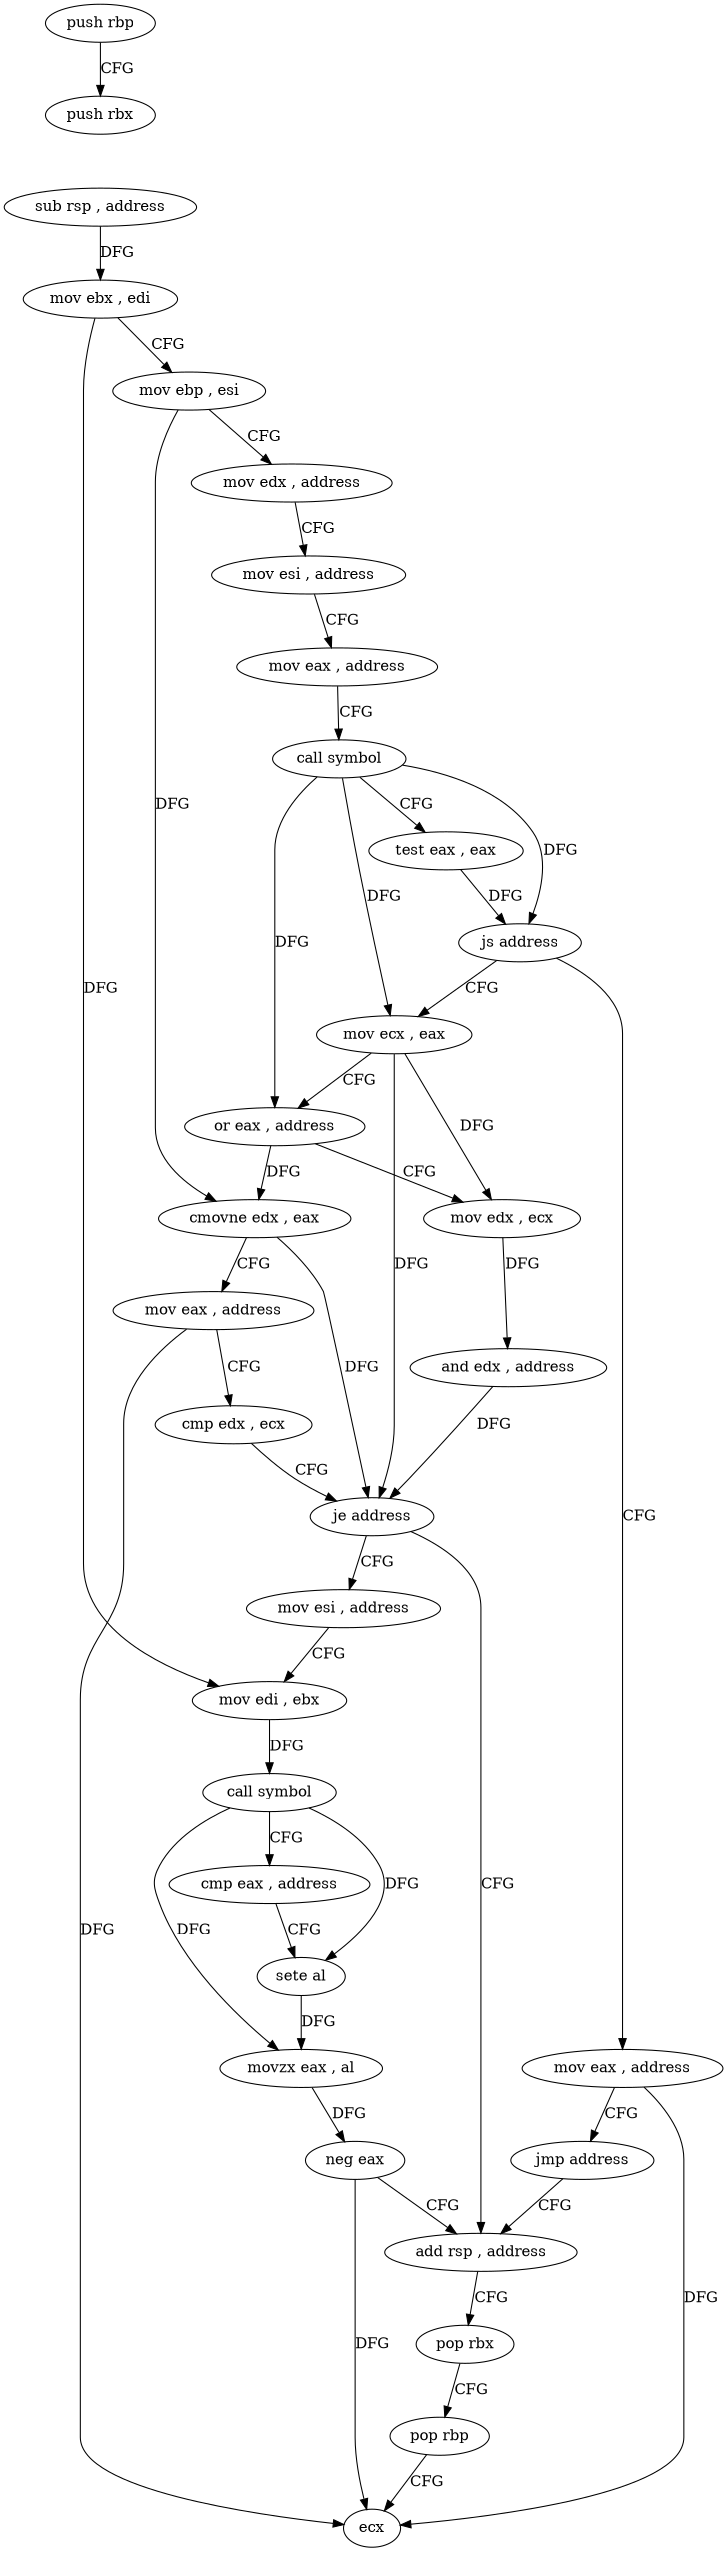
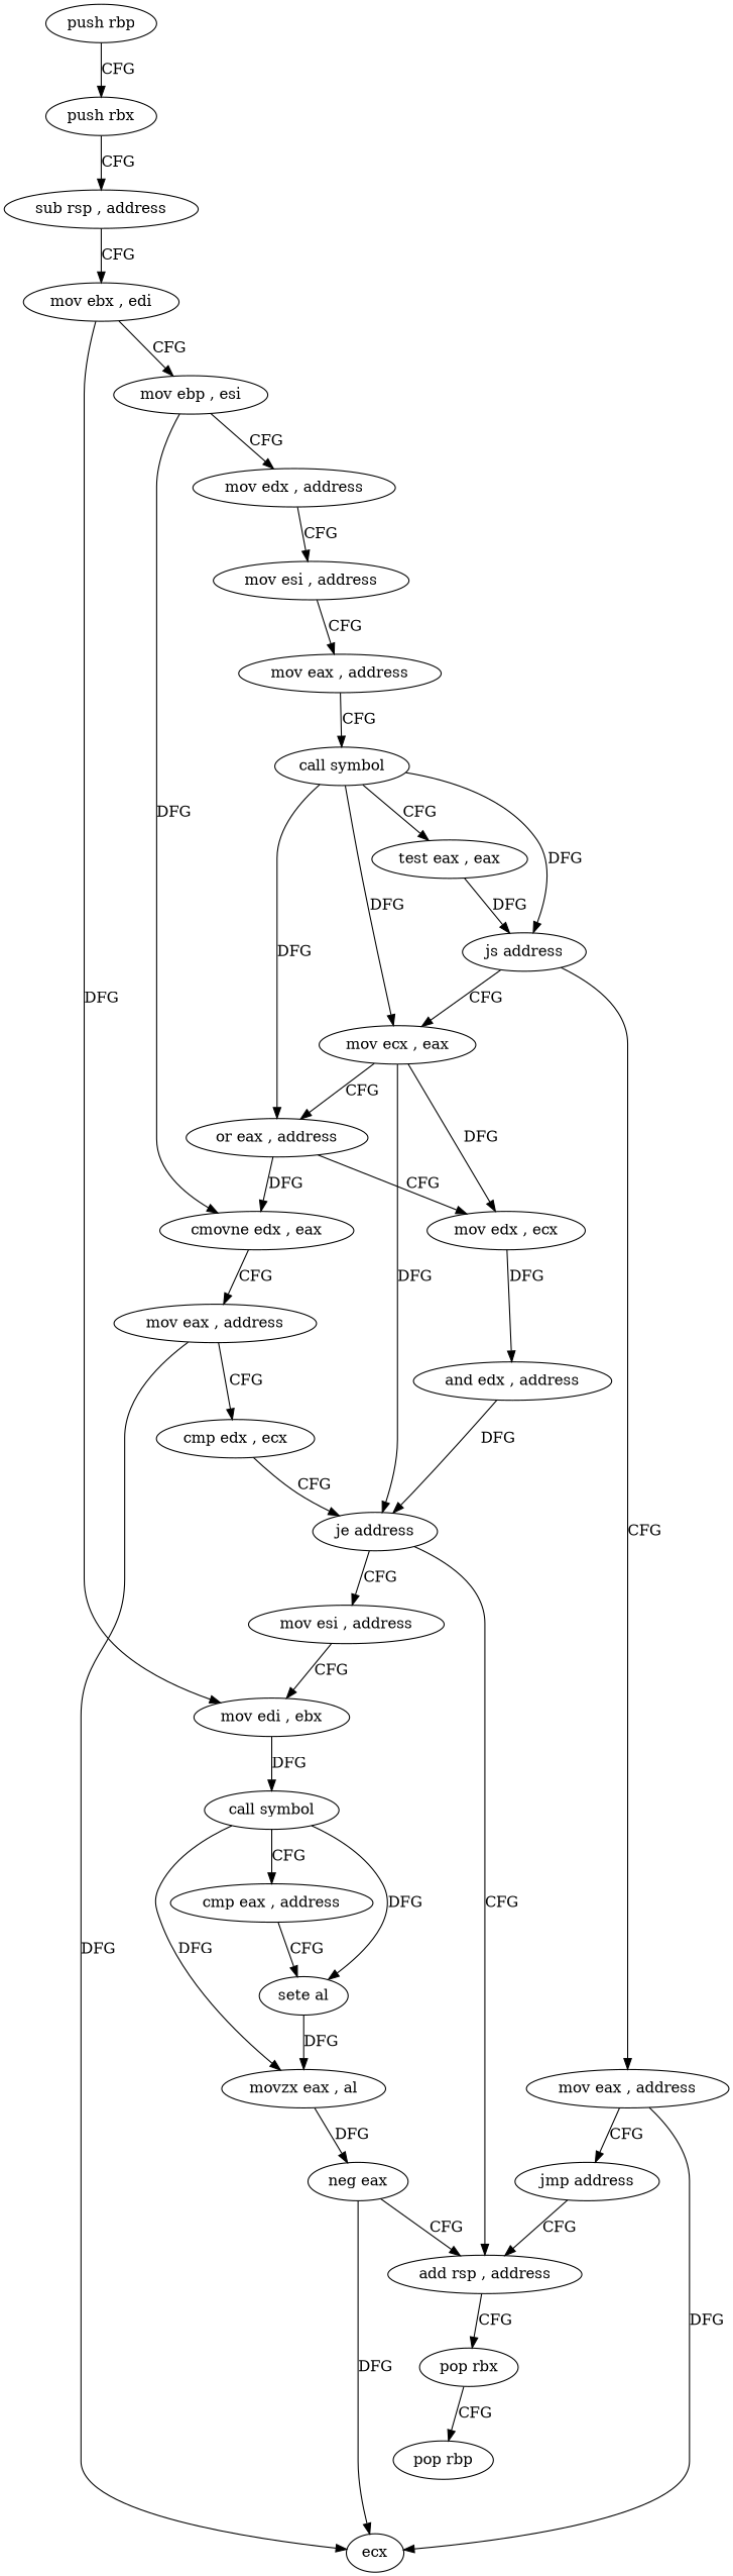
  digraph {
    n1 [label="push rbp"]
    n2 [label="push rbx"]
    n3 [label="sub rsp , address"]
    n4 [label="mov ebx , edi"]
    n5 [label="mov ebp , esi"]
    n6 [label="mov edi , ebx"]
    n7 [label="mov edx , address"]
    n8 [label="cmovne edx , eax"]
    n9 [label="call symbol"]
    n10 [label="mov esi , address"]
    n11 [label="je address"]
    n12 [label="mov eax , address"]
    n13 [label="mov eax , address"]
    n14 [label="call symbol"]
    n15 [label="test eax , eax"]
    n16 [label="js address"]
    n17 [label="mov ecx , eax"]
    n18 [label="or eax , address"]
    n19 [label="mov eax , address"]
    n20 [label="mov edx , ecx"]
    n21 [label="jmp address"]
    n22 [label=ecx]
    n23 [label="add rsp , address"]
    n24 [label="and edx , address"]
    n25 [label="mov esi , address"]
    n26 [label="pop rbx"]
    n27 [label="pop rbp"]
    n28 [label="cmp edx , ecx"]
    n29 [label="cmp eax , address"]
    n30 [label="sete al"]
    n31 [label="movzx eax , al"]
    n32 [label="neg eax"]
    n1 -> n2 [label=CFG]
-   n3 -> n4 [label=DFG]
+   n2 -> n3 [label=CFG]
+   n3 -> n4 [label=CFG]
    n4 -> n5 [label=CFG]
    n4 -> n6 [label=DFG]
    n5 -> n7 [label=CFG]
    n5 -> n8 [label=DFG]
    n6 -> n9 [label=DFG]
    n7 -> n10 [label=CFG]
-   n8 -> n11 [label=DFG]
    n8 -> n12 [label=CFG]
    n9 -> n29 [label=CFG]
    n9 -> n30 [label=DFG]
    n9 -> n31 [label=DFG]
    n10 -> n13 [label=CFG]
    n11 -> n23 [label=CFG]
    n11 -> n25 [label=CFG]
    n12 -> n22 [label=DFG]
    n12 -> n28 [label=CFG]
    n13 -> n14 [label=CFG]
    n14 -> n15 [label=CFG]
    n14 -> n16 [label=DFG]
    n14 -> n17 [label=DFG]
    n14 -> n18 [label=DFG]
    n15 -> n16 [label=DFG]
    n16 -> n17 [label=CFG]
    n16 -> n19 [label=CFG]
    n17 -> n11 [label=DFG]
    n17 -> n18 [label=CFG]
    n17 -> n20 [label=DFG]
    n18 -> n8 [label=DFG]
    n18 -> n20 [label=CFG]
    n19 -> n21 [label=CFG]
    n19 -> n22 [label=DFG]
    n20 -> n24 [label=DFG]
    n21 -> n23 [label=CFG]
    n23 -> n26 [label=CFG]
    n24 -> n11 [label=DFG]
    n25 -> n6 [label=CFG]
    n26 -> n27 [label=CFG]
-   n27 -> n22 [label=CFG]
    n28 -> n11 [label=CFG]
    n29 -> n30 [label=CFG]
    n30 -> n31 [label=DFG]
    n31 -> n32 [label=DFG]
    n32 -> n22 [label=DFG]
    n32 -> n23 [label=CFG]
  }
